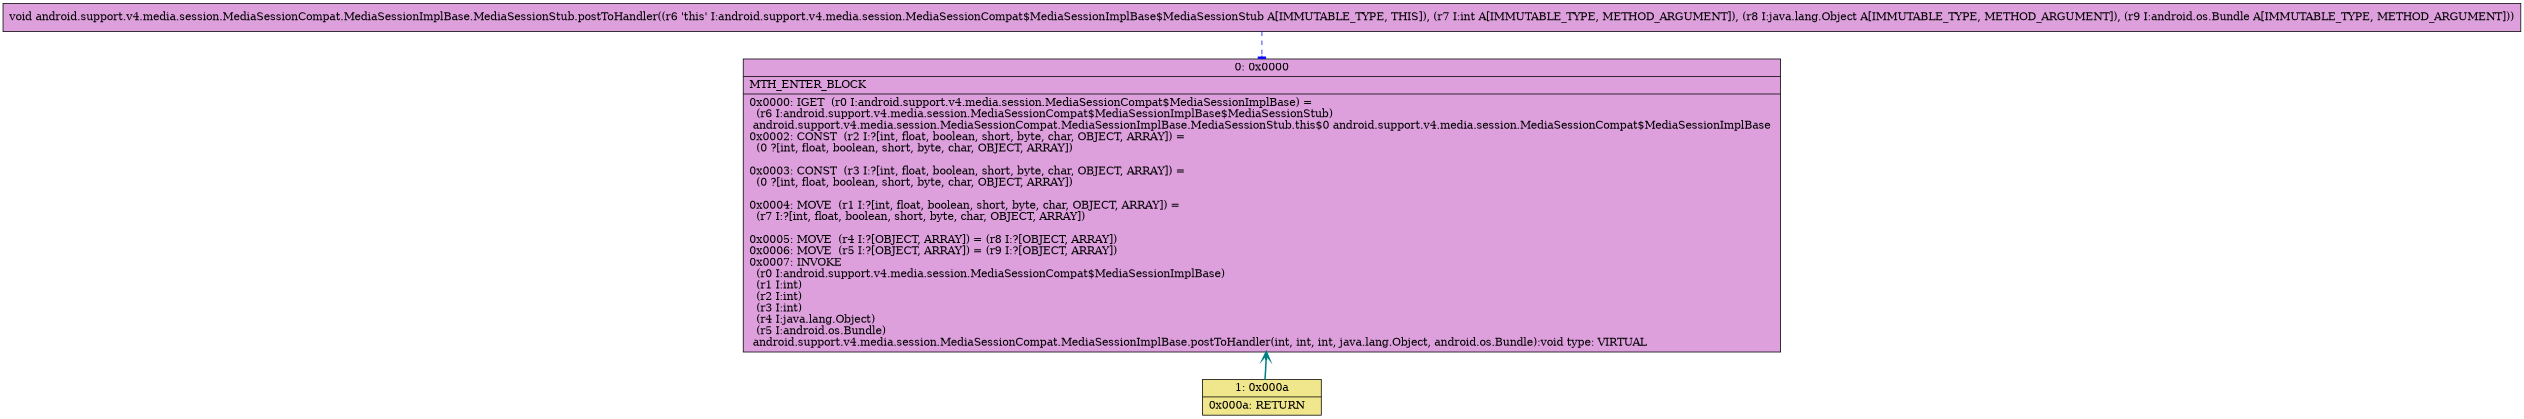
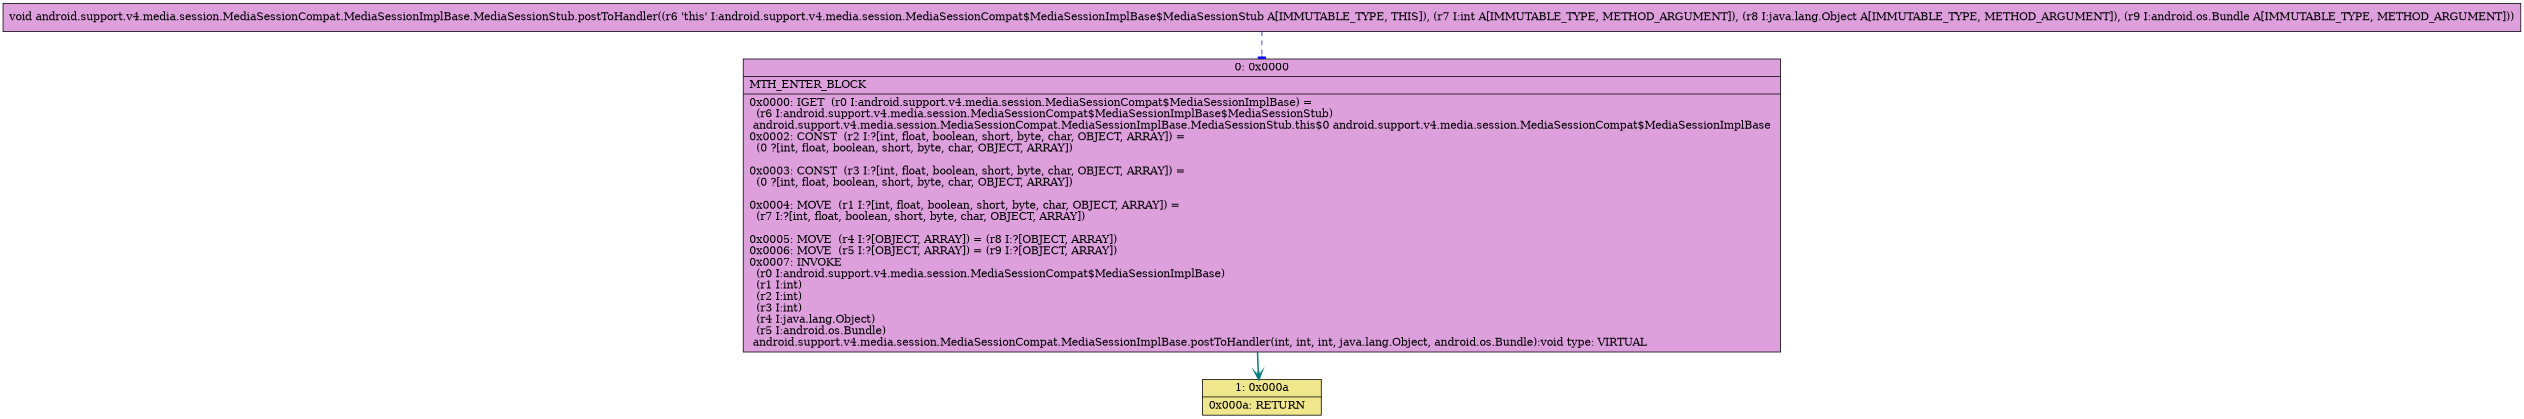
  digraph {
    node [shape=record style=filled fillcolor=plum]
    n1 [label="{0\:\ 0x0000|MTH_ENTER_BLOCK\l|0x0000: IGET  (r0 I:android.support.v4.media.session.MediaSessionCompat$MediaSessionImplBase) = \l  (r6 I:android.support.v4.media.session.MediaSessionCompat$MediaSessionImplBase$MediaSessionStub)\l android.support.v4.media.session.MediaSessionCompat.MediaSessionImplBase.MediaSessionStub.this$0 android.support.v4.media.session.MediaSessionCompat$MediaSessionImplBase \l0x0002: CONST  (r2 I:?[int, float, boolean, short, byte, char, OBJECT, ARRAY]) = \l  (0 ?[int, float, boolean, short, byte, char, OBJECT, ARRAY])\l \l0x0003: CONST  (r3 I:?[int, float, boolean, short, byte, char, OBJECT, ARRAY]) = \l  (0 ?[int, float, boolean, short, byte, char, OBJECT, ARRAY])\l \l0x0004: MOVE  (r1 I:?[int, float, boolean, short, byte, char, OBJECT, ARRAY]) = \l  (r7 I:?[int, float, boolean, short, byte, char, OBJECT, ARRAY])\l \l0x0005: MOVE  (r4 I:?[OBJECT, ARRAY]) = (r8 I:?[OBJECT, ARRAY]) \l0x0006: MOVE  (r5 I:?[OBJECT, ARRAY]) = (r9 I:?[OBJECT, ARRAY]) \l0x0007: INVOKE  \l  (r0 I:android.support.v4.media.session.MediaSessionCompat$MediaSessionImplBase)\l  (r1 I:int)\l  (r2 I:int)\l  (r3 I:int)\l  (r4 I:java.lang.Object)\l  (r5 I:android.os.Bundle)\l android.support.v4.media.session.MediaSessionCompat.MediaSessionImplBase.postToHandler(int, int, int, java.lang.Object, android.os.Bundle):void type: VIRTUAL \l}"]
    n2 [label="{1\:\ 0x000a|0x000a: RETURN   \l}" fillcolor=khaki]
    n3 [label="{void android.support.v4.media.session.MediaSessionCompat.MediaSessionImplBase.MediaSessionStub.postToHandler((r6 'this' I:android.support.v4.media.session.MediaSessionCompat$MediaSessionImplBase$MediaSessionStub A[IMMUTABLE_TYPE, THIS]), (r7 I:int A[IMMUTABLE_TYPE, METHOD_ARGUMENT]), (r8 I:java.lang.Object A[IMMUTABLE_TYPE, METHOD_ARGUMENT]), (r9 I:android.os.Bundle A[IMMUTABLE_TYPE, METHOD_ARGUMENT])) }"]
-   n2 -> n1 [color=teal style=bold arrowhead=vee]
+   n1 -> n2 [color=teal style=bold arrowhead=vee]
    n3 -> n1 [color=blue style=dashed arrowhead=tee]
  }
